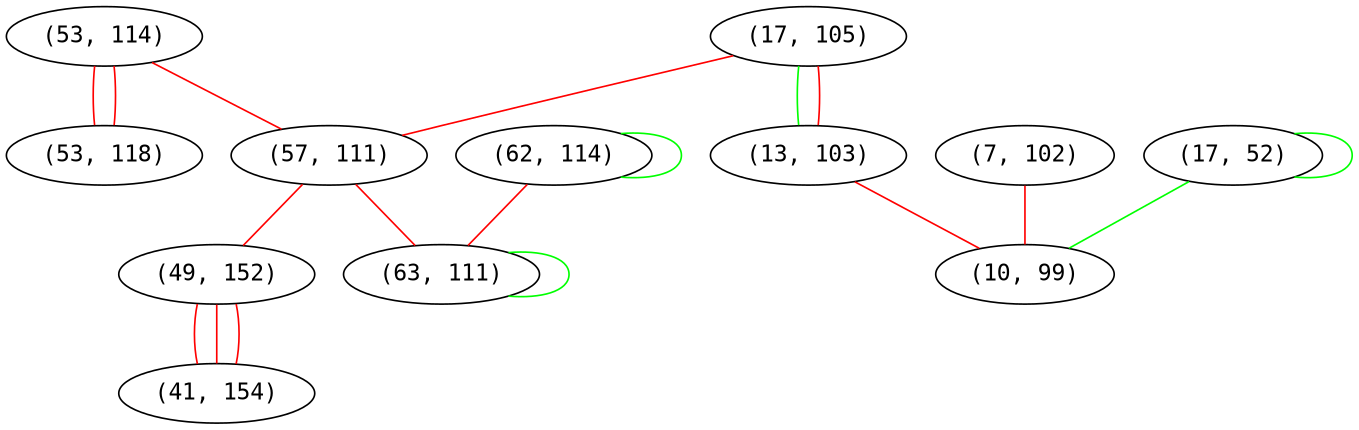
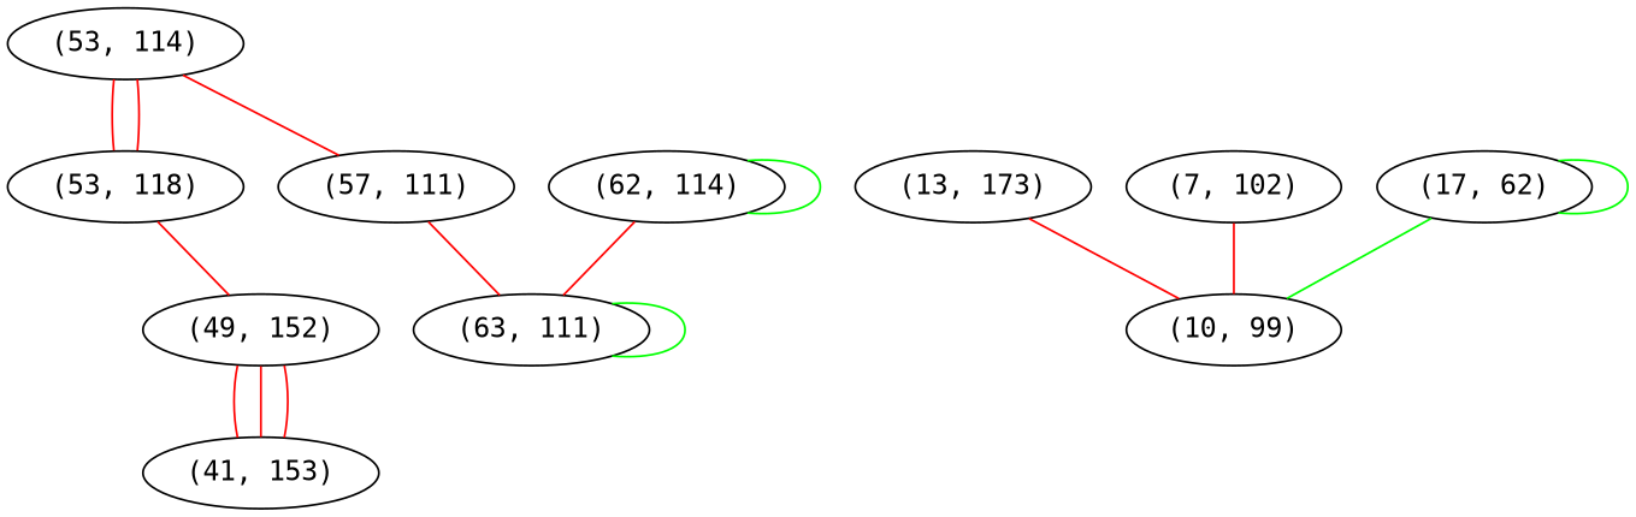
  graph {
    fontname="DejaVu Sans Mono"
    node [fontname="DejaVu Sans Mono"]
    edge [color=red fontname="DejaVu Sans Mono" weight=1]
    n1 [label="(53, 114)"]
    "(53, 118)"
    "(57, 111)"
    n4 [label="(49, 152)"]
    n5 [label="(63, 111)"]
    "(62, 114)"
-   "(17, 105)"
-   "(13, 103)"
+   "(13, 103)" [label="(13, 173)"]
    "(10, 99)"
-   "(41, 153)" [label="(41, 154)"]
+   "(41, 153)"
    "(7, 102)"
-   "(17, 62)" [label="(17, 52)"]
+   "(17, 62)"
    n1 -- "(53, 118)"
    n1 -- "(53, 118)"
    n1 -- "(57, 111)"
-   "(57, 111)" -- n4
+   "(53, 118)" -- n4
    "(57, 111)" -- n5
    n4 -- "(41, 153)"
    n4 -- "(41, 153)"
    n4 -- "(41, 153)"
    n5 -- n5 [color=green weight=2]
    "(62, 114)" -- n5
    "(62, 114)" -- "(62, 114)" [color=green weight=2]
-   "(17, 105)" -- "(57, 111)"
-   "(17, 105)" -- "(13, 103)" [color=green weight=2]
-   "(17, 105)" -- "(13, 103)"
    "(13, 103)" -- "(10, 99)"
    "(7, 102)" -- "(10, 99)"
    "(17, 62)" -- "(10, 99)" [color=green]
    "(17, 62)" -- "(17, 62)" [color=green weight=2]
  }
